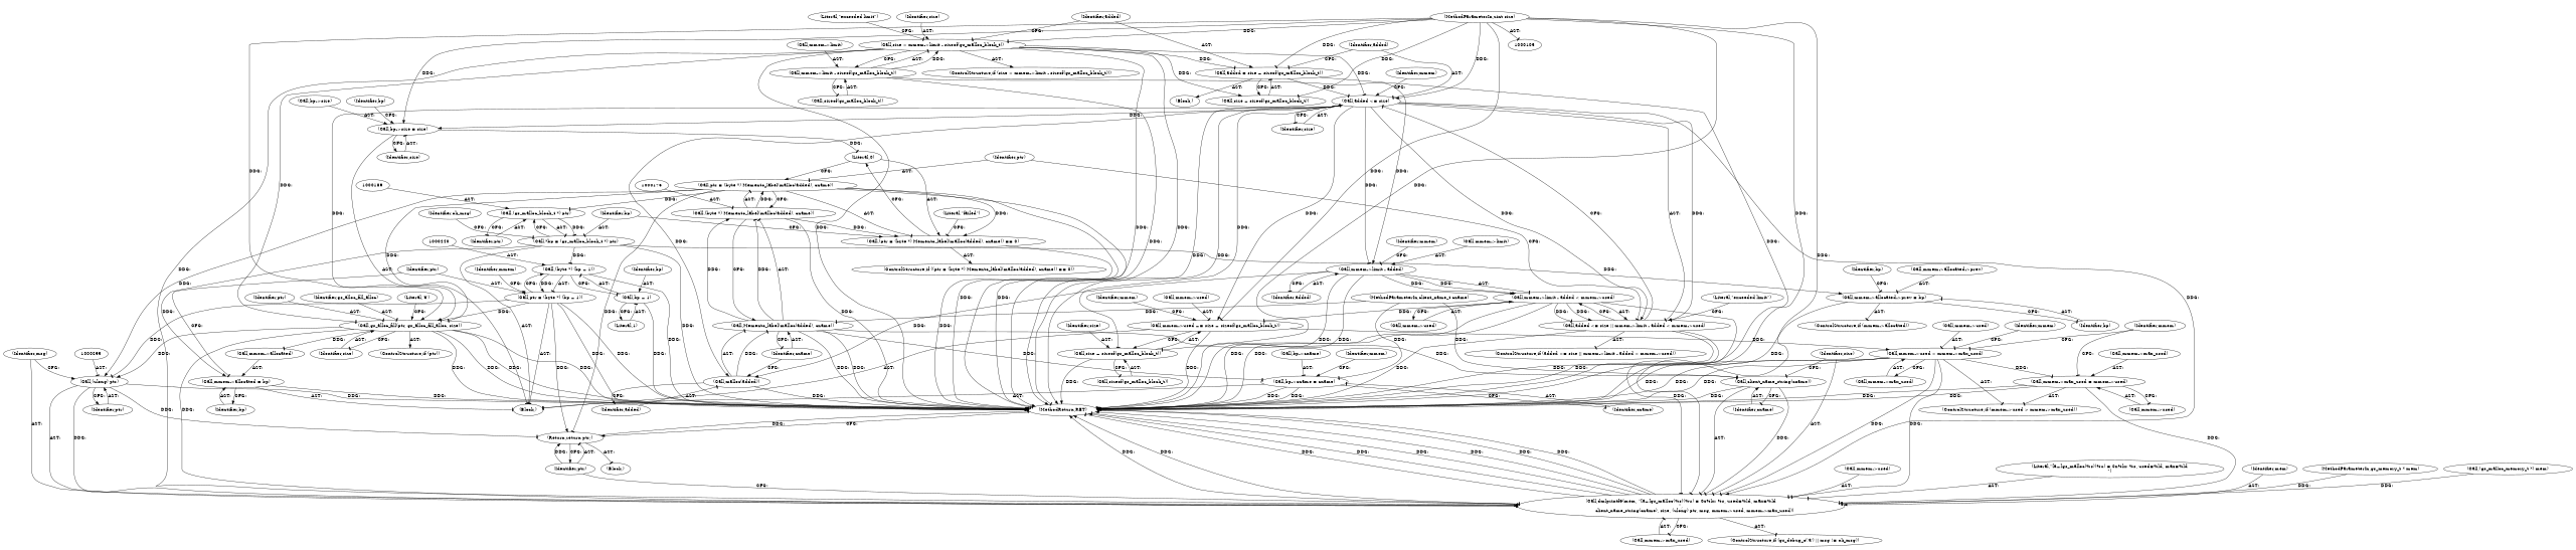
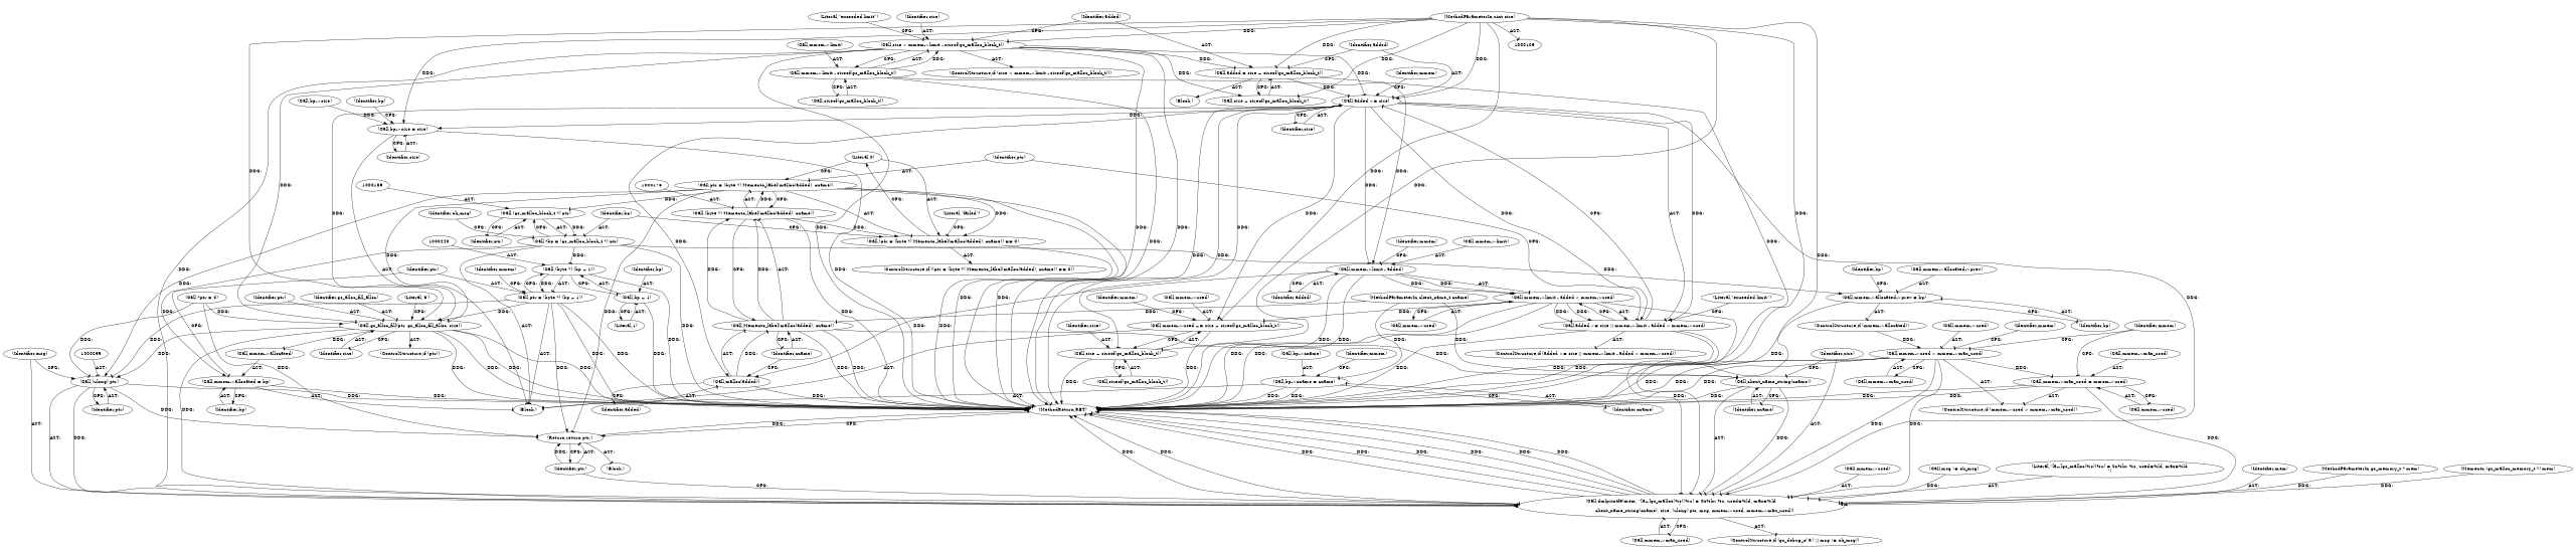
  digraph {
    edge [arrowhead=tee]
    n1 [label="(Call,added = size + sizeof(gs_malloc_block_t))"]
    n2 [label="(Call,added <= size)"]
    n3 [label="(MethodReturn,RET)"]
    n4 [label="(Call,size + sizeof(gs_malloc_block_t))"]
    n5 [label="(Block,)"]
    n6 [label="(Call,dmlprintf6(mem, \"[a+]gs_malloc(%s)(%u) = 0x%lx: %s, used=%ld, max=%ld\n\",\n                   client_name_string(cname), size, (ulong) ptr, msg, mmem->used, mmem->max_used))"]
    n7 [label="(Call,gs_alloc_fill(ptr, gs_alloc_fill_alloc, size))"]
    n8 [label="(Call,mmem->used += size + sizeof(gs_malloc_block_t))"]
    n9 [label="(Call,bp->size = size)"]
    n10 [label="(Call,size + sizeof(gs_malloc_block_t))"]
    n11 [label="(Call,mmem->limit - added)"]
    n12 [label="(Call,added <= size || mmem->limit - added < mmem->used)"]
    n13 [label="(Call,malloc(added))"]
    n14 [label="(Identifier,size)"]
    n15 [label="(Return,return ptr;)"]
    n16 [label="(Call,size > mmem->limit - sizeof(gs_malloc_block_t))"]
    n17 [label="(Call,mmem->limit - sizeof(gs_malloc_block_t))"]
    n18 [label="(ControlStructure,if (size > mmem->limit - sizeof(gs_malloc_block_t)))"]
    n19 [label="(Call,sizeof(gs_malloc_block_t))"]
    n20 [label="(Call,mmem->max_used)"]
    n21 [label="(ControlStructure,if (gs_debug_c('a') || msg != ok_msg))"]
    n22 [label="(Call,(ulong) ptr)"]
    n23 [label="(ControlStructure,if (ptr))"]
    n24 [label="(Identifier,size)"]
    n25 [label="(Call,mmem->allocated)"]
    n26 [label="(MethodParameterIn,uint size)"]
    1000105
    n28 [label="(Call,mmem->used > mmem->max_used)"]
    n29 [label="(Block,)"]
    n30 [label="(Identifier,size)"]
    n31 [label="(Call,sizeof(gs_malloc_block_t))"]
    n32 [label="(Call,mmem->limit - added < mmem->used)"]
    n33 [label="(Identifier,added)"]
    n34 [label="(ControlStructure,if (added <= size || mmem->limit - added < mmem->used))"]
    n35 [label="(Call,Memento_label(malloc(added), cname))"]
    n36 [label="(Identifier,added)"]
    n37 [label="(Call,mmem->used)"]
    n38 [label="(Call,mmem->max_used = mmem->used)"]
    n39 [label="(ControlStructure,if (mmem->used > mmem->max_used))"]
    n40 [label="(Call,mmem->max_used)"]
    n41 [label="(Call,mmem->used)"]
    n42 [label="(Call,(byte *) Memento_label(malloc(added), cname))"]
    n43 [label="(Call,bp->cname = cname)"]
    n44 [label="(Call,client_name_string(cname))"]
    n45 [label="(Identifier,cname)"]
    n46 [label="(Call,(ptr = (byte *) Memento_label(malloc(added), cname)) == 0)"]
    n47 [label="(Call,ptr = (byte *) Memento_label(malloc(added), cname))"]
    n48 [label="(Identifier,cname)"]
    n49 [label="(Identifier,cname)"]
    n50 [label="(Literal,0)"]
    n51 [label="(ControlStructure,if ((ptr = (byte *) Memento_label(malloc(added), cname)) == 0))"]
    n52 [label="(Call,(gs_malloc_block_t *) ptr)"]
    n53 [label="(Call,*bp = (gs_malloc_block_t *) ptr)"]
    n54 [label="(Identifier,ptr)"]
    n55 [label="(Identifier,ptr)"]
    n56 [label="(Block,)"]
    n57 [label="(Identifier,ptr)"]
    n58 [label="(Call,mmem->allocated->prev = bp)"]
    n59 [label="(Call,mmem->allocated = bp)"]
    n60 [label="(Call,(byte *) (bp + 1))"]
    n61 [label="(Identifier,bp)"]
    n62 [label="(ControlStructure,if (mmem->allocated))"]
    n63 [label="(Identifier,bp)"]
    n64 [label="(Call,bp + 1)"]
    n65 [label="(Call,ptr = (byte *) (bp + 1))"]
    n66 [label="(Literal,1)"]
    n67 [label="(Identifier,gs_alloc_fill_alloc)"]
    n68 [label="(Identifier,size)"]
    n69 [label="(Identifier,bp)"]
    n70 [label="(Call,mmem->used)"]
    n71 [label="(Identifier,msg)"]
    n72 [label="(Identifier,mmem)"]
    n73 [label="(Identifier,mmem)"]
    n74 [label="(Identifier,ptr)"]
    n75 [label="(Literal,\"exceeded limit\")"]
    n76 [label="(Call,mmem->allocated->prev)"]
    n77 [label="(Call,mmem->max_used)"]
    n78 [label="(Call,bp->size)"]
+   n79 [label="(Call,*ptr = 0)"]
    n80 [label="(Call,mmem->used)"]
    n81 [label="(Literal,'a')"]
    n82 [label="(Identifier,bp)"]
    n83 [label="(Identifier,added)"]
    n84 [label="(Call,bp->cname)"]
    n85 [label="(Literal,\"exceeded limit\")"]
    n86 [label="(Identifier,mmem)"]
    n87 [label="(Call,mmem->used)"]
+   n88 [label="(Call,msg != ok_msg)"]
    n89 [label="(Identifier,mmem)"]
    n90 [label="(Identifier,mmem)"]
    n91 [label="(MethodParameterIn,client_name_t cname)"]
    n92 [label="(Literal,\"[a+]gs_malloc(%s)(%u) = 0x%lx: %s, used=%ld, max=%ld\n\")"]
    n93 [label="(Identifier,ptr)"]
    n94 [label="(Identifier,size)"]
    n95 [label="(Identifier,bp)"]
    n96 [label="(Identifier,mmem)"]
    n97 [label="(Identifier,mmem)"]
    n98 [label="(Identifier,ok_msg)"]
    n99 [label="(Identifier,mem)"]
    n100 [label="(Identifier,added)"]
    n101 [label="(Literal,\"failed\")"]
    n102 [label="(Identifier,size)"]
    n103 [label="(MethodParameterIn,gs_memory_t * mem)"]
    n104 [label="(Identifier,bp)"]
-   n105 [label="(Call,(gs_malloc_memory_t *) mem)"]
+   n105 [label="(Memento,(gs_malloc_memory_t *) mem)"]
    n106 [label="(Identifier,ptr)"]
    n107 [label="(Call,mmem->limit)"]
    n108 [label="(Call,mmem->limit)"]
    1000175
    1000189
    1000240
    1000295
    n1 -> n2 [label="DDG: "]
    n1 -> n3 [arrowhead=normal label="DDG: "]
    n1 -> n4 [arrowhead=normal label="CFG: "]
    n1 -> n5 [arrowhead=normal label="AST: "]
    n2 -> n3 [label="DDG: "]
    n2 -> n3 [arrowhead=normal label="DDG: "]
    n2 -> n6 [arrowhead=normal label="DDG: "]
    n2 -> n7 [arrowhead=normal label="DDG: "]
    n2 -> n8 [arrowhead=normal label="DDG: "]
    n2 -> n9 [arrowhead=normal label="DDG: "]
    n2 -> n10 [label="DDG: "]
    n2 -> n11 [label="DDG: "]
    n2 -> n12 [label="AST: "]
    n2 -> n12 [label="DDG: "]
    n2 -> n12 [arrowhead=normal label="DDG: "]
    n2 -> n13 [arrowhead=normal label="DDG: "]
    n2 -> n14 [label="CFG: "]
    n3 -> n15 [arrowhead=normal label="CFG: "]
    n4 -> n1 [label="AST: "]
    n6 -> n3 [arrowhead=normal label="DDG: "]
    n6 -> n3 [arrowhead=normal label="DDG: "]
    n6 -> n3 [label="DDG: "]
    n6 -> n3 [arrowhead=normal label="DDG: "]
    n6 -> n3 [label="DDG: "]
    n6 -> n3 [arrowhead=normal label="DDG: "]
    n6 -> n3 [label="DDG: "]
    n6 -> n3 [label="DDG: "]
    n6 -> n20 [label="CFG: "]
    n6 -> n21 [label="AST: "]
    n7 -> n3 [label="DDG: "]
    n7 -> n3 [label="DDG: "]
    n7 -> n3 [label="DDG: "]
    n7 -> n3 [label="DDG: "]
    n7 -> n6 [label="DDG: "]
    n7 -> n22 [arrowhead=normal label="DDG: "]
    n7 -> n23 [arrowhead=normal label="AST: "]
    n7 -> n24 [label="CFG: "]
    n7 -> n25 [label="DDG: "]
    n8 -> n3 [arrowhead=normal label="DDG: "]
    n8 -> n10 [arrowhead=normal label="CFG: "]
-   n8 -> n28 [arrowhead=normal label="DDG: "]
+   n62 -> n28 [arrowhead=normal label="DDG: "]
    n8 -> n29 [label="AST: "]
-   n9 -> n50 [label="DDG: "]
+   n9 -> n3 [label="DDG: "]
    n9 -> n29 [label="AST: "]
    n9 -> n30 [arrowhead=normal label="CFG: "]
    n10 -> n3 [arrowhead=normal label="DDG: "]
    n10 -> n8 [arrowhead=normal label="AST: "]
    n10 -> n31 [label="CFG: "]
    n11 -> n3 [label="DDG: "]
    n11 -> n3 [label="DDG: "]
    n11 -> n13 [arrowhead=normal label="DDG: "]
    n11 -> n32 [label="AST: "]
    n11 -> n32 [arrowhead=normal label="DDG: "]
    n11 -> n32 [arrowhead=normal label="DDG: "]
    n11 -> n33 [label="CFG: "]
    n12 -> n2 [label="CFG: "]
    n12 -> n3 [label="DDG: "]
    n12 -> n3 [label="DDG: "]
    n12 -> n3 [arrowhead=normal label="DDG: "]
    n12 -> n32 [arrowhead=normal label="CFG: "]
    n12 -> n34 [label="AST: "]
    n13 -> n3 [arrowhead=normal label="DDG: "]
    n13 -> n35 [label="AST: "]
    n13 -> n35 [label="DDG: "]
    n13 -> n36 [arrowhead=normal label="CFG: "]
    n14 -> n2 [label="AST: "]
    n15 -> n3 [label="DDG: "]
    n15 -> n56 [label="AST: "]
    n15 -> n57 [arrowhead=normal label="CFG: "]
    n16 -> n1 [label="DDG: "]
    n16 -> n2 [label="DDG: "]
    n16 -> n3 [arrowhead=normal label="DDG: "]
    n16 -> n3 [arrowhead=normal label="DDG: "]
    n16 -> n3 [label="DDG: "]
    n16 -> n4 [arrowhead=normal label="DDG: "]
    n16 -> n6 [label="DDG: "]
    n16 -> n7 [label="DDG: "]
    n16 -> n17 [arrowhead=normal label="CFG: "]
    n16 -> n18 [arrowhead=normal label="AST: "]
    n17 -> n3 [arrowhead=normal label="DDG: "]
    n17 -> n11 [arrowhead=normal label="DDG: "]
    n17 -> n16 [label="AST: "]
    n17 -> n16 [arrowhead=normal label="DDG: "]
    n17 -> n19 [label="CFG: "]
    n19 -> n17 [arrowhead=normal label="AST: "]
    n20 -> n6 [label="AST: "]
    n22 -> n3 [arrowhead=normal label="DDG: "]
    n22 -> n6 [arrowhead=normal label="AST: "]
    n22 -> n6 [label="DDG: "]
    n22 -> n15 [label="DDG: "]
    n22 -> n55 [arrowhead=normal label="CFG: "]
    n24 -> n7 [arrowhead=normal label="AST: "]
    n25 -> n59 [arrowhead=normal label="AST: "]
    n26 -> n1 [label="DDG: "]
    n26 -> n2 [arrowhead=normal label="DDG: "]
    n26 -> n3 [label="DDG: "]
    n26 -> n4 [label="DDG: "]
    n26 -> n6 [label="DDG: "]
    n26 -> n7 [arrowhead=normal label="DDG: "]
    n26 -> n8 [label="DDG: "]
    n26 -> n9 [arrowhead=normal label="DDG: "]
    n26 -> n10 [label="DDG: "]
    n26 -> n16 [label="DDG: "]
    n26 -> 1000105 [label="AST: "]
    n28 -> n3 [label="DDG: "]
    n28 -> n3 [label="DDG: "]
    n28 -> n3 [arrowhead=normal label="DDG: "]
    n28 -> n6 [label="DDG: "]
    n28 -> n6 [label="DDG: "]
    n28 -> n38 [label="DDG: "]
    n28 -> n39 [label="AST: "]
    n28 -> n40 [arrowhead=normal label="CFG: "]
    n30 -> n9 [label="AST: "]
    n31 -> n10 [arrowhead=normal label="AST: "]
    n32 -> n3 [arrowhead=normal label="DDG: "]
    n32 -> n3 [label="DDG: "]
    n32 -> n6 [label="DDG: "]
    n32 -> n8 [label="DDG: "]
    n32 -> n12 [arrowhead=normal label="AST: "]
    n32 -> n12 [arrowhead=normal label="DDG: "]
    n32 -> n12 [label="DDG: "]
    n32 -> n37 [arrowhead=normal label="CFG: "]
    n33 -> n11 [arrowhead=normal label="AST: "]
    n35 -> n3 [arrowhead=normal label="DDG: "]
    n35 -> n3 [label="DDG: "]
    n35 -> n42 [label="AST: "]
    n35 -> n42 [arrowhead=normal label="DDG: "]
    n35 -> n42 [label="DDG: "]
-   n35 -> n43 [label="DDG: "]
    n35 -> n44 [label="DDG: "]
    n35 -> n45 [label="CFG: "]
    n36 -> n13 [label="AST: "]
    n37 -> n32 [arrowhead=normal label="AST: "]
    n38 -> n3 [arrowhead=normal label="DDG: "]
    n38 -> n3 [label="DDG: "]
    n38 -> n6 [label="DDG: "]
    n38 -> n39 [label="AST: "]
    n38 -> n41 [label="CFG: "]
    n40 -> n28 [arrowhead=normal label="AST: "]
    n41 -> n38 [arrowhead=normal label="AST: "]
    n42 -> n3 [arrowhead=normal label="DDG: "]
    n42 -> n35 [arrowhead=normal label="CFG: "]
    n42 -> n46 [arrowhead=normal label="DDG: "]
    n42 -> n47 [label="AST: "]
    n42 -> n47 [arrowhead=normal label="DDG: "]
    n43 -> n3 [arrowhead=normal label="DDG: "]
    n43 -> n3 [arrowhead=normal label="DDG: "]
    n43 -> n29 [label="AST: "]
    n43 -> n48 [label="CFG: "]
    n44 -> n3 [arrowhead=normal label="DDG: "]
    n44 -> n6 [label="AST: "]
    n44 -> n6 [label="DDG: "]
    n44 -> n49 [label="CFG: "]
    n45 -> n13 [arrowhead=normal label="CFG: "]
    n45 -> n35 [arrowhead=normal label="AST: "]
    n46 -> n3 [arrowhead=normal label="DDG: "]
    n46 -> n50 [arrowhead=normal label="CFG: "]
    n46 -> n51 [arrowhead=normal label="AST: "]
    n47 -> n3 [label="DDG: "]
    n47 -> n3 [label="DDG: "]
    n47 -> n7 [label="DDG: "]
    n47 -> n15 [label="DDG: "]
    n47 -> n22 [arrowhead=normal label="DDG: "]
    n47 -> n42 [arrowhead=normal label="CFG: "]
    n47 -> n46 [label="AST: "]
    n47 -> n46 [arrowhead=normal label="DDG: "]
    n47 -> n52 [label="DDG: "]
    n48 -> n43 [label="AST: "]
    n49 -> n44 [arrowhead=normal label="AST: "]
    n50 -> n46 [arrowhead=normal label="AST: "]
    n50 -> n47 [arrowhead=normal label="CFG: "]
    n52 -> n53 [label="AST: "]
    n52 -> n53 [label="DDG: "]
    n52 -> n54 [label="CFG: "]
    n53 -> n3 [label="DDG: "]
    n53 -> n29 [label="AST: "]
    n53 -> n52 [arrowhead=normal label="CFG: "]
    n53 -> n58 [arrowhead=normal label="DDG: "]
    n53 -> n59 [arrowhead=normal label="DDG: "]
    n53 -> n60 [label="DDG: "]
    n54 -> n52 [arrowhead=normal label="AST: "]
    n55 -> n22 [arrowhead=normal label="AST: "]
    n57 -> n6 [label="CFG: "]
    n57 -> n15 [label="AST: "]
    n57 -> n15 [arrowhead=normal label="DDG: "]
    n58 -> n3 [label="DDG: "]
    n58 -> n61 [label="CFG: "]
    n58 -> n62 [label="AST: "]
    n59 -> n3 [arrowhead=normal label="DDG: "]
    n59 -> n29 [label="AST: "]
    n59 -> n63 [arrowhead=normal label="CFG: "]
    n60 -> n3 [arrowhead=normal label="DDG: "]
    n60 -> n64 [label="CFG: "]
    n60 -> n65 [label="AST: "]
    n60 -> n65 [arrowhead=normal label="DDG: "]
    n61 -> n58 [label="AST: "]
    n63 -> n59 [arrowhead=normal label="AST: "]
    n64 -> n3 [label="DDG: "]
-   n64 -> n60 [label="AST: "]
+   n64 -> n60 [arrowhead=normal label="AST: "]
    n64 -> n66 [arrowhead=normal label="CFG: "]
    n65 -> n3 [arrowhead=normal label="DDG: "]
    n65 -> n3 [arrowhead=normal label="DDG: "]
    n65 -> n7 [label="DDG: "]
    n65 -> n15 [arrowhead=normal label="DDG: "]
    n65 -> n22 [label="DDG: "]
    n65 -> n29 [label="AST: "]
    n65 -> n60 [arrowhead=normal label="CFG: "]
    n66 -> n64 [label="AST: "]
    n67 -> n7 [label="AST: "]
    n68 -> n16 [arrowhead=normal label="AST: "]
    n69 -> n46 [arrowhead=normal label="CFG: "]
    n69 -> n53 [label="AST: "]
    n70 -> n6 [label="AST: "]
    n71 -> n6 [label="AST: "]
    n71 -> n22 [arrowhead=normal label="CFG: "]
    n72 -> n65 [arrowhead=normal label="CFG: "]
    n73 -> n11 [label="CFG: "]
    n74 -> n12 [label="CFG: "]
    n74 -> n47 [label="AST: "]
    n75 -> n12 [arrowhead=normal label="CFG: "]
    n76 -> n58 [label="AST: "]
    n77 -> n38 [arrowhead=normal label="AST: "]
-   n78 -> n9 [arrowhead=normal label="AST: "]
+   n78 -> n9 [arrowhead=normal label="DDG: "]
+   n79 -> n7 [arrowhead=normal label="DDG: "]
+   n79 -> n15 [label="DDG: "]
+   n79 -> n22 [label="DDG: "]
    n80 -> n8 [label="AST: "]
    n81 -> n7 [arrowhead=normal label="CFG: "]
    n82 -> n64 [arrowhead=normal label="AST: "]
    n83 -> n1 [arrowhead=normal label="AST: "]
    n83 -> n16 [label="CFG: "]
    n84 -> n43 [label="AST: "]
    n85 -> n16 [label="CFG: "]
    n86 -> n2 [arrowhead=normal label="CFG: "]
    n87 -> n28 [label="AST: "]
+   n88 -> n6 [label="DDG: "]
    n89 -> n28 [label="CFG: "]
    n89 -> n38 [label="CFG: "]
    n90 -> n43 [arrowhead=normal label="CFG: "]
    n91 -> n35 [label="DDG: "]
    n91 -> n43 [label="DDG: "]
    n91 -> n44 [label="DDG: "]
    n92 -> n6 [label="AST: "]
    n93 -> n59 [label="CFG: "]
    n93 -> n65 [label="AST: "]
    n94 -> n6 [label="AST: "]
    n94 -> n44 [label="CFG: "]
    n95 -> n9 [arrowhead=normal label="CFG: "]
    n96 -> n28 [label="CFG: "]
    n97 -> n8 [arrowhead=normal label="CFG: "]
    n98 -> n53 [label="CFG: "]
    n99 -> n6 [arrowhead=normal label="AST: "]
    n100 -> n1 [label="CFG: "]
    n100 -> n2 [label="AST: "]
    n101 -> n46 [label="CFG: "]
    n102 -> n10 [arrowhead=normal label="AST: "]
    n103 -> n6 [label="DDG: "]
    n104 -> n58 [label="CFG: "]
    n105 -> n6 [label="DDG: "]
    n106 -> n7 [label="AST: "]
    n107 -> n11 [arrowhead=normal label="AST: "]
    n108 -> n17 [arrowhead=normal label="AST: "]
    1000175 -> n42 [label="AST: "]
    1000189 -> n52 [arrowhead=normal label="AST: "]
    1000240 -> n60 [arrowhead=normal label="AST: "]
    1000295 -> n22 [label="AST: "]
  }
